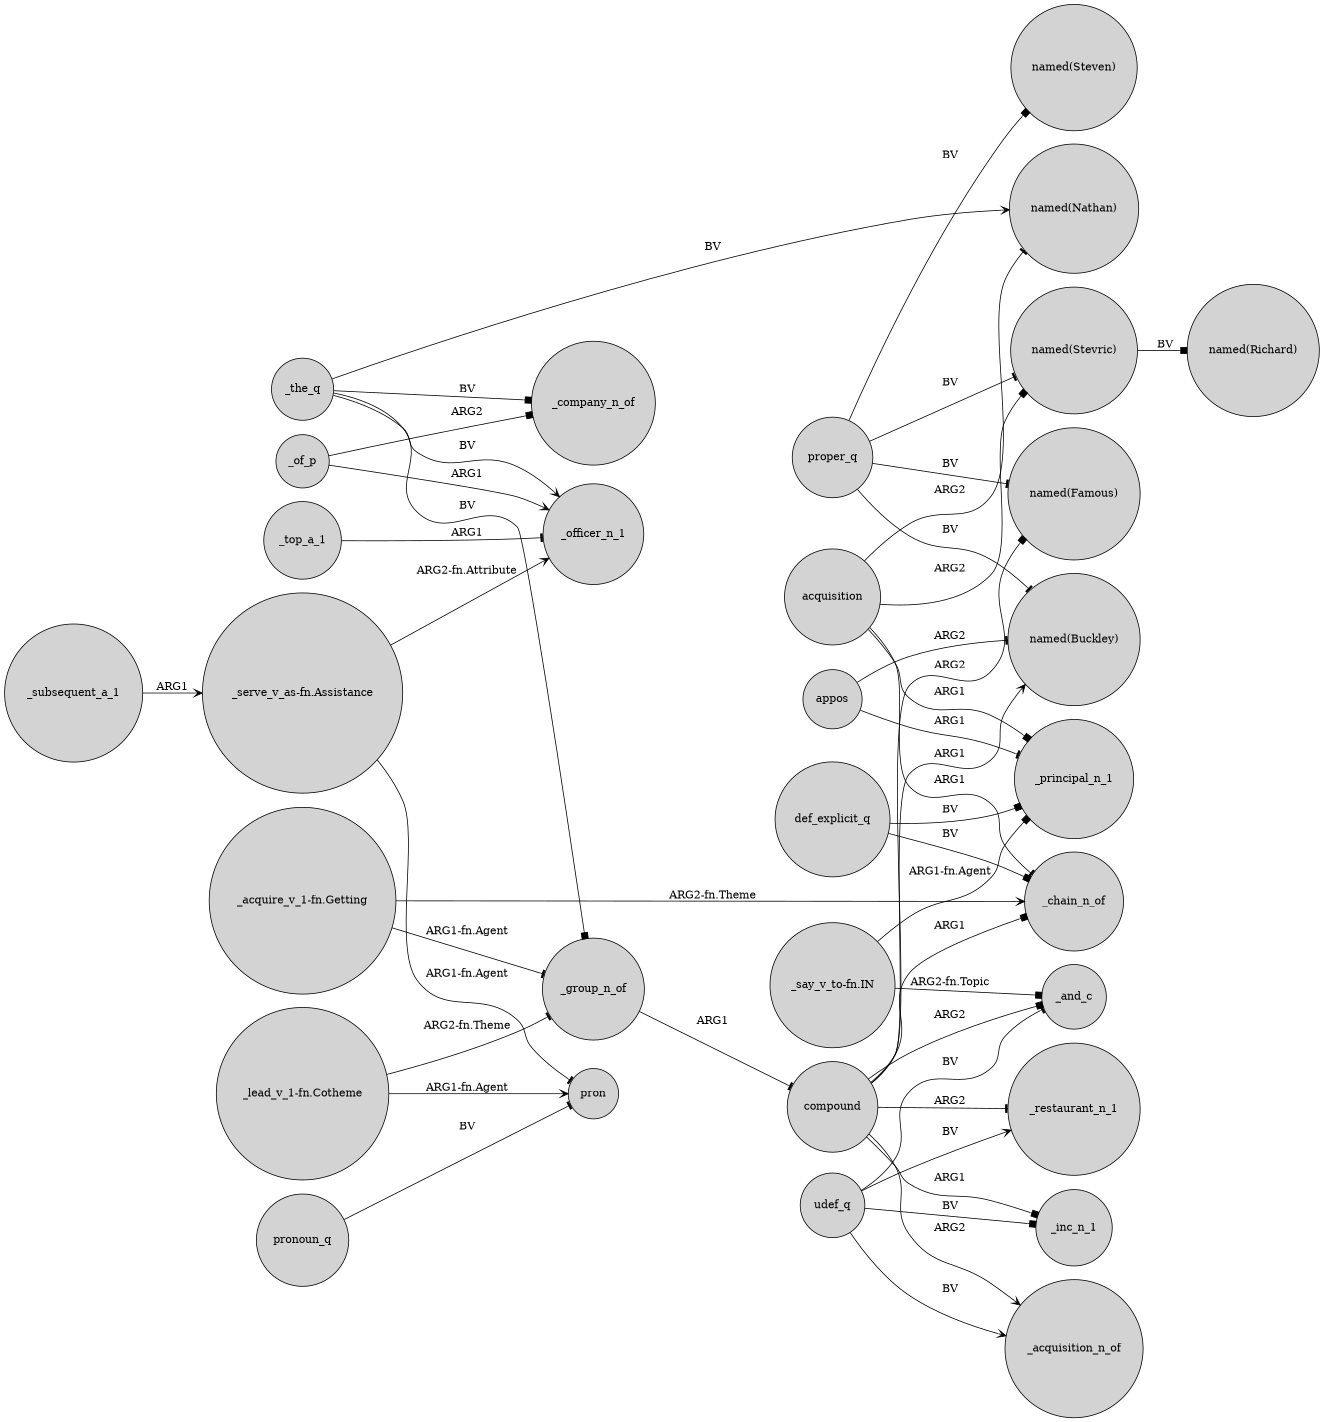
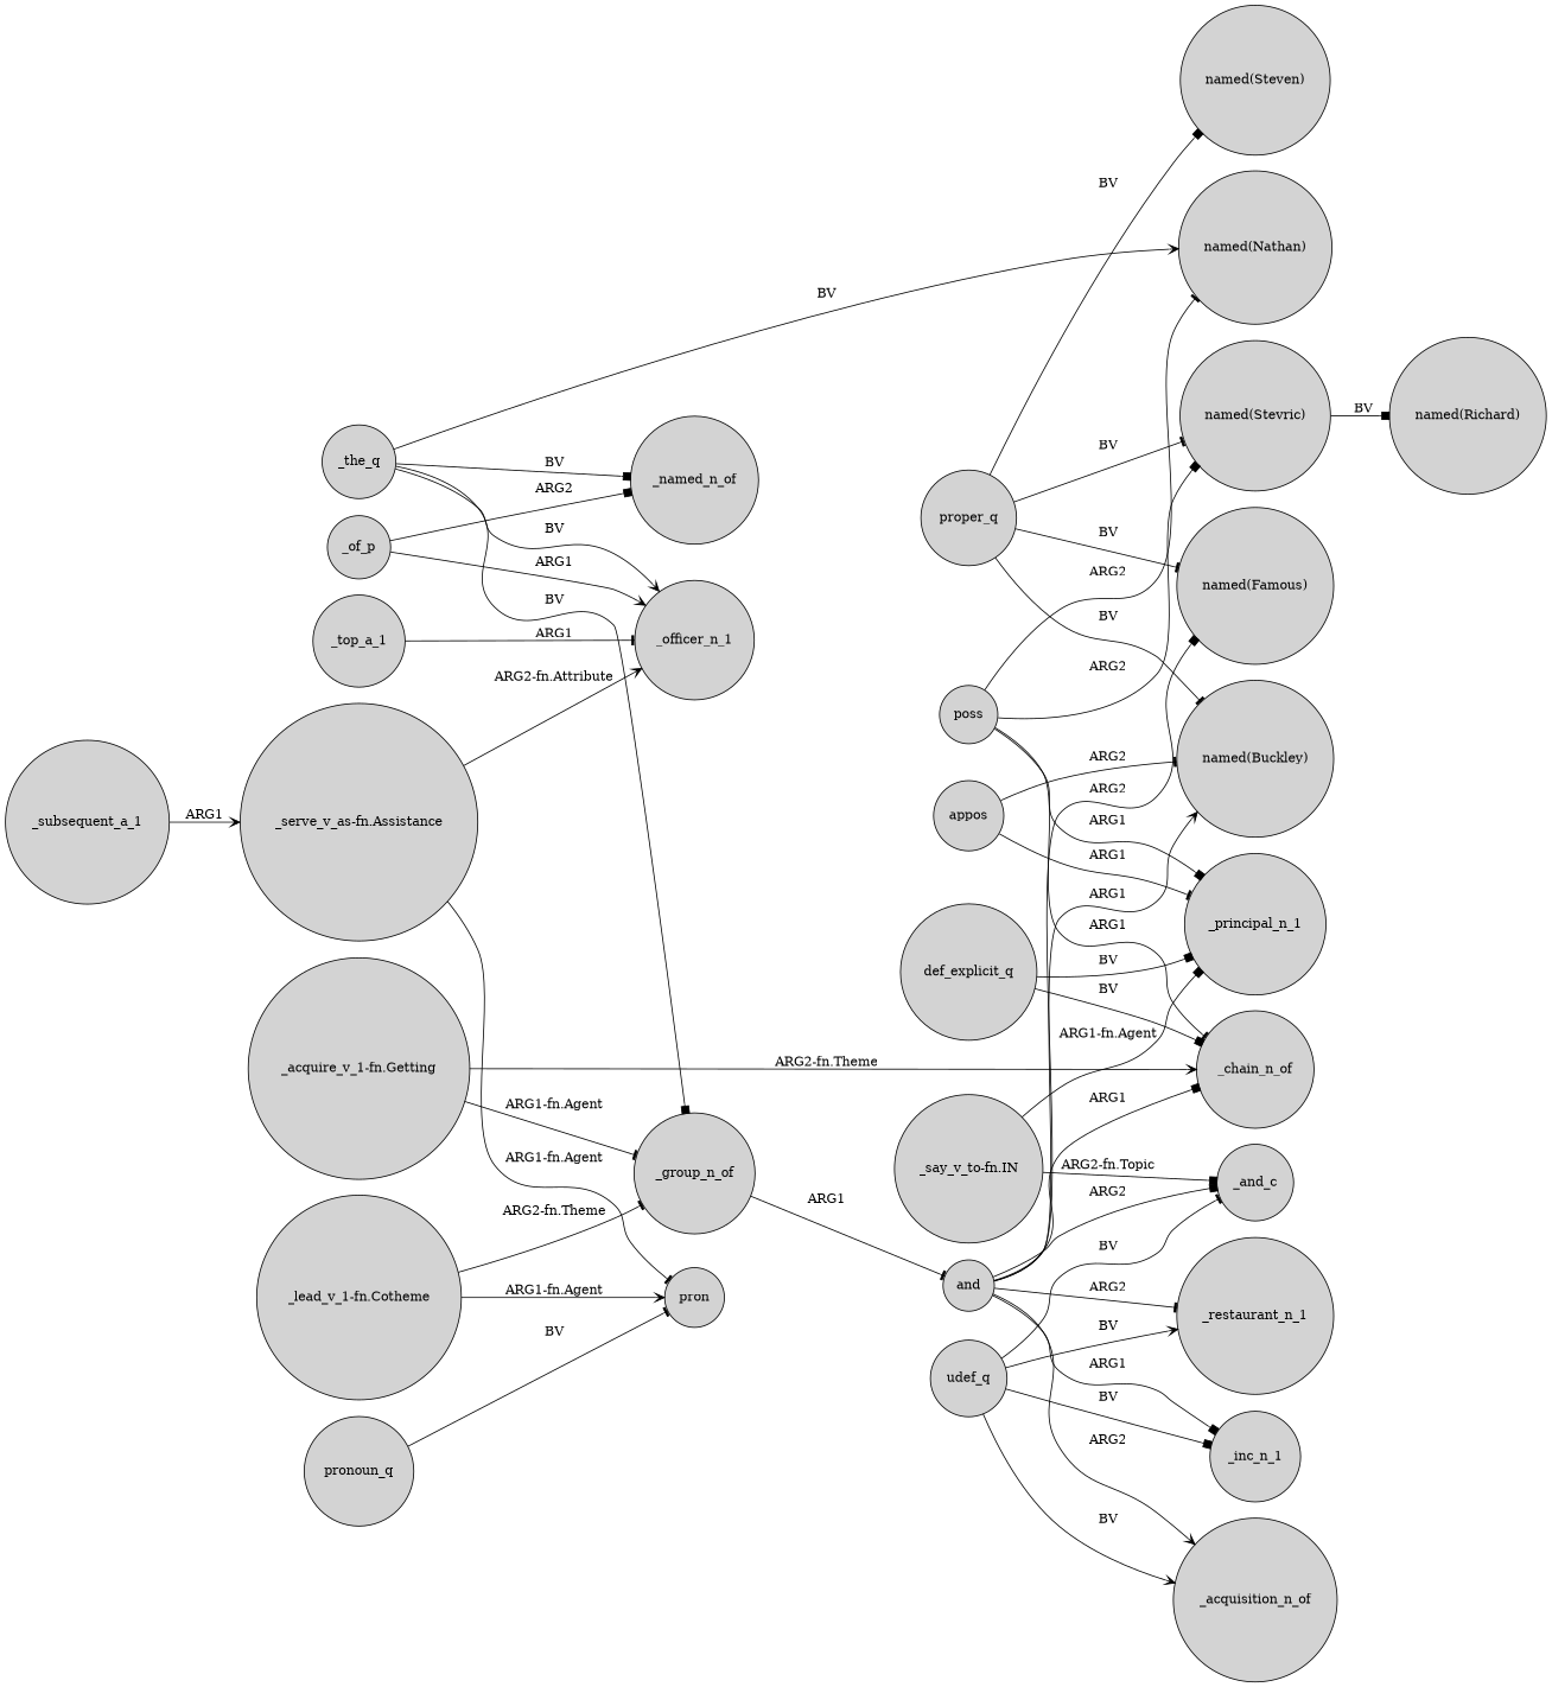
  digraph {
    rankdir=LR
    node [shape=circle style=filled]
    edge [arrowhead=box]
    def_explicit_q
    _chain_n_of
    _principal_n_1
-   compound
+   compound [label=and]
    "named(Famous)"
    _restaurant_n_1
    _inc_n_1
    _and_c
    _acquisition_n_of
    "named(Buckley)"
    _group_n_of
    "_serve_v_as-fn.Assistance"
    pron
    _officer_n_1
    udef_q
    "_lead_v_1-fn.Cotheme"
    proper_q
    "named(Stevric)"
    "named(Steven)"
    "named(Richard)"
    _top_a_1
    _the_q
    "named(Nathan)"
-   _company_n_of
-   poss [label=acquisition]
+   _company_n_of [label=_named_n_of]
+   poss
    _subsequent_a_1
    "_acquire_v_1-fn.Getting"
    pronoun_q
    appos
    "_say_v_to-fn.IN"
    _of_p
    def_explicit_q -> _chain_n_of [label=BV]
    def_explicit_q -> _principal_n_1 [label=BV]
    compound -> _chain_n_of [label=ARG1]
    compound -> "named(Famous)" [label=ARG2]
    compound -> _restaurant_n_1 [arrowhead=tee label=ARG2]
    compound -> _inc_n_1 [label=ARG1]
    compound -> _and_c [label=ARG2]
    compound -> _acquisition_n_of [arrowhead=vee label=ARG2]
    compound -> "named(Buckley)" [arrowhead=vee label=ARG1]
    _group_n_of -> compound [arrowhead=tee label=ARG1]
    "_serve_v_as-fn.Assistance" -> pron [arrowhead=tee label="ARG1-fn.Agent"]
    "_serve_v_as-fn.Assistance" -> _officer_n_1 [arrowhead=vee label="ARG2-fn.Attribute"]
    udef_q -> _restaurant_n_1 [arrowhead=vee label=BV]
    udef_q -> _inc_n_1 [label=BV]
    udef_q -> _and_c [arrowhead=tee label=BV]
    udef_q -> _acquisition_n_of [arrowhead=vee label=BV]
    "_lead_v_1-fn.Cotheme" -> _group_n_of [arrowhead=tee label="ARG2-fn.Theme"]
    "_lead_v_1-fn.Cotheme" -> pron [arrowhead=vee label="ARG1-fn.Agent"]
    proper_q -> "named(Famous)" [arrowhead=tee label=BV]
    proper_q -> "named(Buckley)" [arrowhead=tee label=BV]
    proper_q -> "named(Stevric)" [arrowhead=tee label=BV]
    proper_q -> "named(Steven)" [label=BV]
    "named(Stevric)" -> "named(Richard)" [label=BV]
    _top_a_1 -> _officer_n_1 [arrowhead=tee label=ARG1]
    _the_q -> _group_n_of [label=BV]
    _the_q -> _officer_n_1 [arrowhead=vee label=BV]
    _the_q -> "named(Nathan)" [arrowhead=vee label=BV]
    _the_q -> _company_n_of [label=BV]
    poss -> _chain_n_of [arrowhead=tee label=ARG1]
    poss -> _principal_n_1 [label=ARG1]
    poss -> "named(Stevric)" [label=ARG2]
    poss -> "named(Nathan)" [arrowhead=tee label=ARG2]
    _subsequent_a_1 -> "_serve_v_as-fn.Assistance" [arrowhead=vee label=ARG1]
    "_acquire_v_1-fn.Getting" -> _chain_n_of [arrowhead=vee label="ARG2-fn.Theme"]
    "_acquire_v_1-fn.Getting" -> _group_n_of [arrowhead=tee label="ARG1-fn.Agent"]
    pronoun_q -> pron [arrowhead=tee label=BV]
    appos -> _principal_n_1 [arrowhead=tee label=ARG1]
    appos -> "named(Buckley)" [arrowhead=tee label=ARG2]
    "_say_v_to-fn.IN" -> _principal_n_1 [label="ARG1-fn.Agent"]
    "_say_v_to-fn.IN" -> _and_c [label="ARG2-fn.Topic"]
    _of_p -> _officer_n_1 [arrowhead=vee label=ARG1]
    _of_p -> _company_n_of [label=ARG2]
  }
